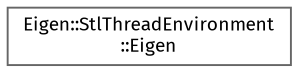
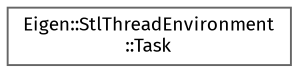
  digraph {
    rankdir=LR
    fontname="Fira Sans"
-   n1 [color=grey40 fillcolor=white fontname="Fira Sans" fontsize=10 height=0.2 label="Eigen::StlThreadEnvironment\l::Eigen" shape=box style=filled width=0.4]
+   n1 [color=grey40 fillcolor=white fontname="Fira Sans" fontsize=10 height=0.2 label="Eigen::StlThreadEnvironment\l::Task" shape=box style=filled width=0.4]
  }
